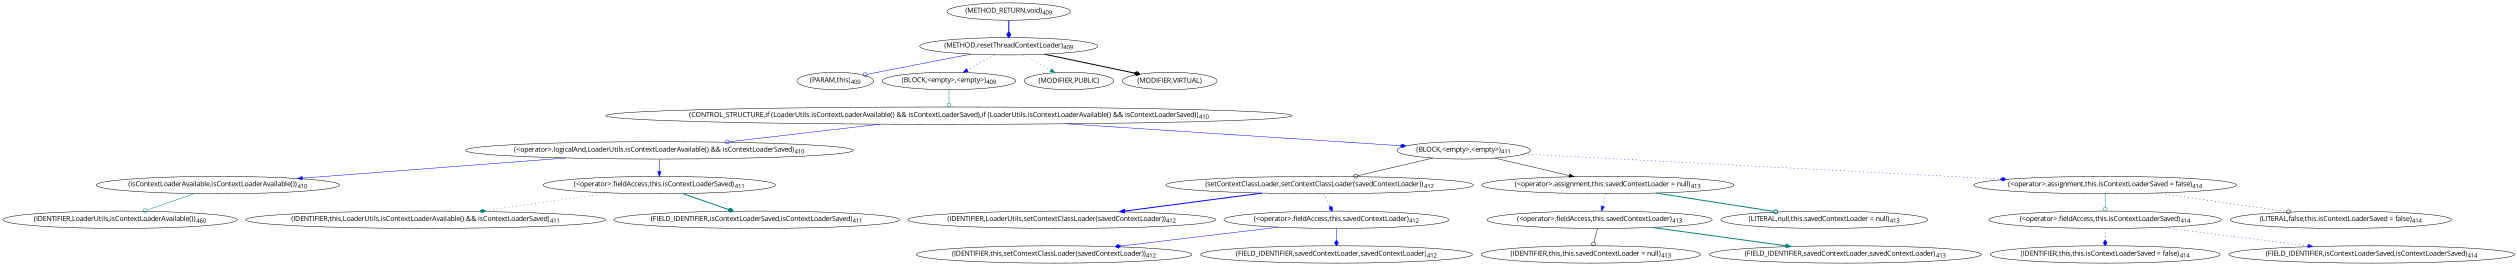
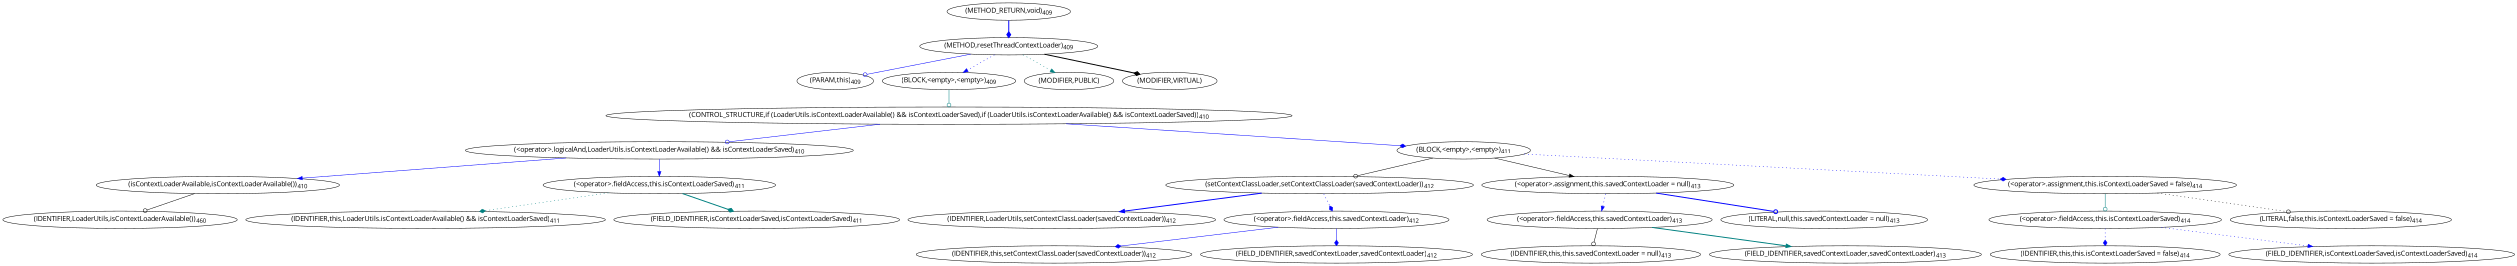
  digraph {
    fontname="Open Sans"
    node [fontname="Open Sans"]
    edge [arrowhead=diamond color=blue fontname="Open Sans" style=solid]
    n1 [label=<(METHOD,resetThreadContextLoader)<SUB>409</SUB>>]
    n2 [label=<(PARAM,this)<SUB>409</SUB>>]
    n3 [label=<(BLOCK,&lt;empty&gt;,&lt;empty&gt;)<SUB>409</SUB>>]
    n4 [label=<(MODIFIER,PUBLIC)>]
    n5 [label=<(MODIFIER,VIRTUAL)>]
    n6 [label=<(CONTROL_STRUCTURE,if (LoaderUtils.isContextLoaderAvailable() &amp;&amp; isContextLoaderSaved),if (LoaderUtils.isContextLoaderAvailable() &amp;&amp; isContextLoaderSaved))<SUB>410</SUB>>]
    n7 [label=<(METHOD_RETURN,void)<SUB>409</SUB>>]
    n8 [label=<(&lt;operator&gt;.logicalAnd,LoaderUtils.isContextLoaderAvailable() &amp;&amp; isContextLoaderSaved)<SUB>410</SUB>>]
    n9 [label=<(BLOCK,&lt;empty&gt;,&lt;empty&gt;)<SUB>411</SUB>>]
    n10 [label=<(isContextLoaderAvailable,isContextLoaderAvailable())<SUB>410</SUB>>]
    n11 [label=<(&lt;operator&gt;.fieldAccess,this.isContextLoaderSaved)<SUB>411</SUB>>]
    n12 [label=<(setContextClassLoader,setContextClassLoader(savedContextLoader))<SUB>412</SUB>>]
    n13 [label=<(&lt;operator&gt;.assignment,this.savedContextLoader = null)<SUB>413</SUB>>]
    n14 [label=<(&lt;operator&gt;.assignment,this.isContextLoaderSaved = false)<SUB>414</SUB>>]
    n15 [label=<(IDENTIFIER,LoaderUtils,isContextLoaderAvailable())<SUB>460</SUB>>]
    n16 [label=<(IDENTIFIER,this,LoaderUtils.isContextLoaderAvailable() &amp;&amp; isContextLoaderSaved)<SUB>411</SUB>>]
    n17 [label=<(FIELD_IDENTIFIER,isContextLoaderSaved,isContextLoaderSaved)<SUB>411</SUB>>]
    n18 [label=<(IDENTIFIER,LoaderUtils,setContextClassLoader(savedContextLoader))<SUB>412</SUB>>]
    n19 [label=<(&lt;operator&gt;.fieldAccess,this.savedContextLoader)<SUB>412</SUB>>]
    n20 [label=<(&lt;operator&gt;.fieldAccess,this.savedContextLoader)<SUB>413</SUB>>]
    n21 [label=<(LITERAL,null,this.savedContextLoader = null)<SUB>413</SUB>>]
    n22 [label=<(&lt;operator&gt;.fieldAccess,this.isContextLoaderSaved)<SUB>414</SUB>>]
    n23 [label=<(LITERAL,false,this.isContextLoaderSaved = false)<SUB>414</SUB>>]
    n24 [label=<(IDENTIFIER,this,setContextClassLoader(savedContextLoader))<SUB>412</SUB>>]
    n25 [label=<(FIELD_IDENTIFIER,savedContextLoader,savedContextLoader)<SUB>412</SUB>>]
    n26 [label=<(IDENTIFIER,this,this.savedContextLoader = null)<SUB>413</SUB>>]
    n27 [label=<(FIELD_IDENTIFIER,savedContextLoader,savedContextLoader)<SUB>413</SUB>>]
    n28 [label=<(IDENTIFIER,this,this.isContextLoaderSaved = false)<SUB>414</SUB>>]
    n29 [label=<(FIELD_IDENTIFIER,isContextLoaderSaved,isContextLoaderSaved)<SUB>414</SUB>>]
    n1 -> n2 [arrowhead=odot]
    n1 -> n3 [arrowhead=normal style=dotted]
    n1 -> n4 [arrowhead=normal color=teal style=dotted]
    n1 -> n5 [color=black style=bold]
    n3 -> n6 [arrowhead=odot color=teal]
    n6 -> n8 [arrowhead=odot]
    n6 -> n9
    n7 -> n1 [style=bold]
    n8 -> n10 [arrowhead=normal]
    n8 -> n11 [arrowhead=normal]
    n9 -> n12 [arrowhead=odot color=black]
    n9 -> n13 [arrowhead=normal color=black]
    n9 -> n14 [style=dotted]
-   n10 -> n15 [arrowhead=odot color=teal]
+   n10 -> n15 [arrowhead=odot color=black]
    n11 -> n16 [color=teal style=dotted]
    n11 -> n17 [color=teal style=bold]
    n12 -> n18 [arrowhead=normal style=bold]
    n12 -> n19 [style=dotted]
    n13 -> n20 [arrowhead=normal style=dotted]
-   n13 -> n21 [arrowhead=odot color=teal style=bold]
+   n13 -> n21 [arrowhead=odot style=bold]
    n14 -> n22 [arrowhead=odot color=teal]
    n14 -> n23 [arrowhead=odot color=black style=dotted]
    n19 -> n24
    n19 -> n25
    n20 -> n26 [arrowhead=odot color=black]
    n20 -> n27 [arrowhead=normal color=teal style=bold]
    n22 -> n28 [style=dotted]
    n22 -> n29 [arrowhead=normal style=dotted]
  }
